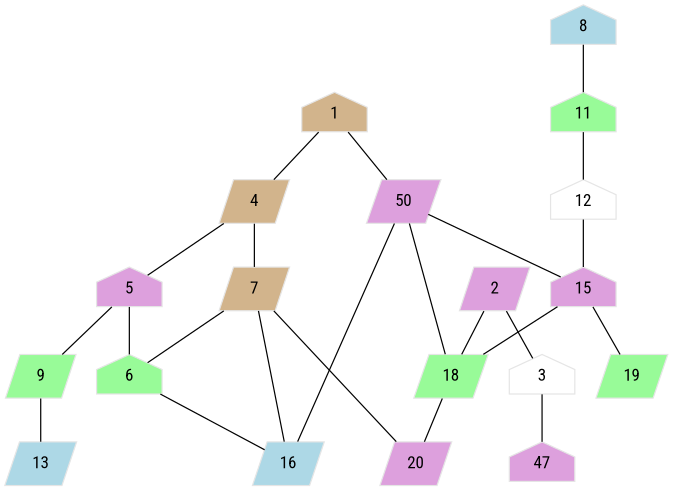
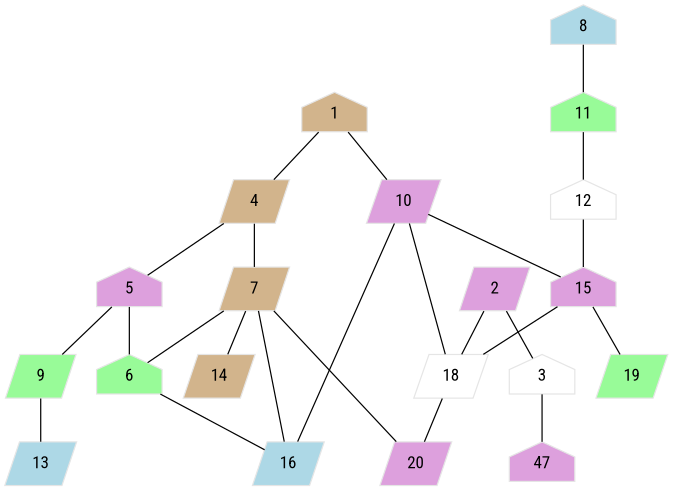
  graph {
    fontname="Roboto Condensed"
    node [color=gray90 fillcolor=plum fontname="Roboto Condensed" shape=parallelogram style=filled]
    edge [fontname="Roboto Condensed"]
    1 [fillcolor=tan shape=house]
    4 [fillcolor=tan]
-   10 [label=50]
+   10
    3 [fillcolor=white shape=house]
    2
-   18 [fillcolor=palegreen]
+   18 [fillcolor=white]
    5 [shape=house]
    7 [fillcolor=tan]
    16 [fillcolor=lightblue]
    15 [shape=house]
    n11 [label=47 shape=house]
    20
    6 [fillcolor=palegreen shape=house]
    9 [fillcolor=palegreen]
+   14 [fillcolor=tan]
    13 [fillcolor=lightblue]
    8 [fillcolor=lightblue shape=house]
    11 [fillcolor=palegreen shape=house]
    12 [fillcolor=white shape=house]
    19 [fillcolor=palegreen]
    1 -- 4
    1 -- 10
    4 -- 5
    4 -- 7
    10 -- 18
    10 -- 16
    10 -- 15
    3 -- n11
    2 -- 3
    2 -- 18
    18 -- 20
    5 -- 6
    5 -- 9
    7 -- 16
    7 -- 20
    7 -- 6
+   7 -- 14
    15 -- 18
    15 -- 19
    6 -- 16
    9 -- 13
    8 -- 11
    11 -- 12
    12 -- 15
  }
